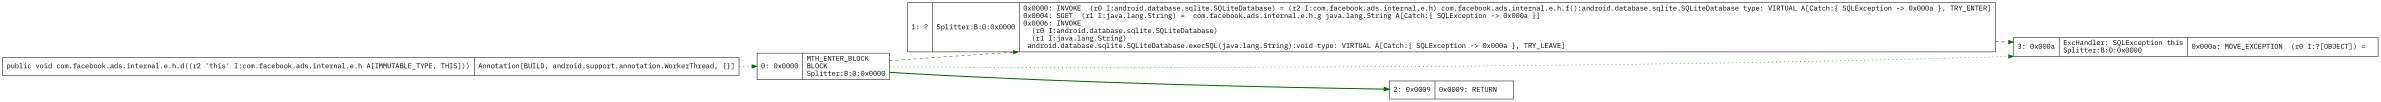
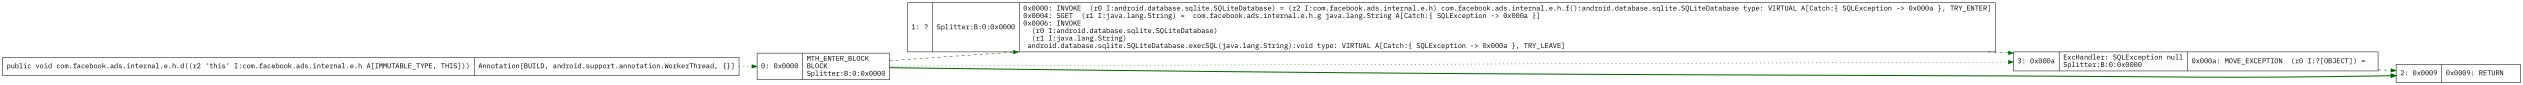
  digraph {
    fontname="IBM Plex Mono"
    rankdir=LR
    node [fontname="IBM Plex Mono" shape=record]
    edge [color=darkgreen fontname="IBM Plex Mono" style=dashed]
    n1 [label="{0\:\ 0x0000|MTH_ENTER_BLOCK\lBLOCK\lSplitter:B:0:0x0000\l}"]
    n2 [label="{1\:\ ?|Splitter:B:0:0x0000\l|0x0000: INVOKE  (r0 I:android.database.sqlite.SQLiteDatabase) = (r2 I:com.facebook.ads.internal.e.h) com.facebook.ads.internal.e.h.f():android.database.sqlite.SQLiteDatabase type: VIRTUAL A[Catch:\{ SQLException \-\> 0x000a \}, TRY_ENTER]\l0x0004: SGET  (r1 I:java.lang.String) =  com.facebook.ads.internal.e.h.g java.lang.String A[Catch:\{ SQLException \-\> 0x000a \}]\l0x0006: INVOKE  \l  (r0 I:android.database.sqlite.SQLiteDatabase)\l  (r1 I:java.lang.String)\l android.database.sqlite.SQLiteDatabase.execSQL(java.lang.String):void type: VIRTUAL A[Catch:\{ SQLException \-\> 0x000a \}, TRY_LEAVE]\l}"]
-   n3 [label="{3\:\ 0x000a|ExcHandler: SQLException this\lSplitter:B:0:0x0000\l|0x000a: MOVE_EXCEPTION  (r0 I:?[OBJECT]) =  \l}"]
+   n3 [label="{3\:\ 0x000a|ExcHandler: SQLException null\lSplitter:B:0:0x0000\l|0x000a: MOVE_EXCEPTION  (r0 I:?[OBJECT]) =  \l}"]
    n4 [label="{2\:\ 0x0009|0x0009: RETURN   \l}"]
    n5 [label="{public void com.facebook.ads.internal.e.h.d((r2 'this' I:com.facebook.ads.internal.e.h A[IMMUTABLE_TYPE, THIS]))  | Annotation[BUILD, android.support.annotation.WorkerThread, \{\}]\l}"]
    n1 -> n2
    n1 -> n3 [style=dotted]
    n1 -> n4 [style=bold]
    n2 -> n3
+   n3 -> n4
    n5 -> n1 [style=dotted]
  }
